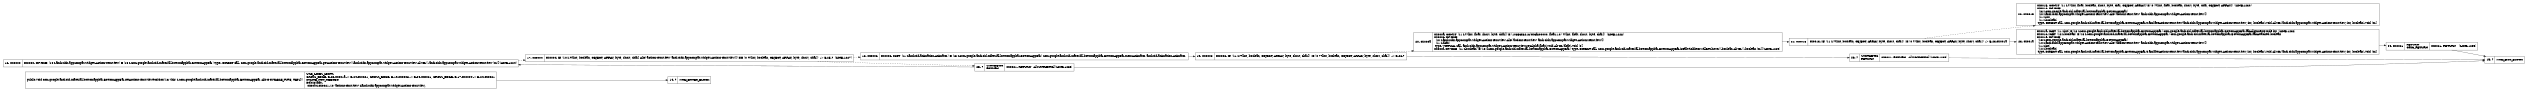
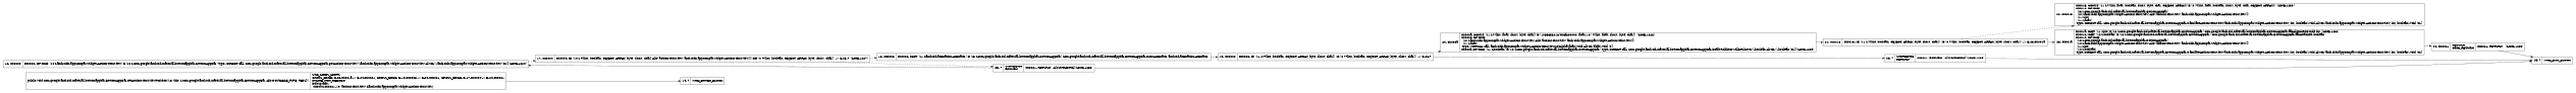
  digraph {
    rankdir=LR
    node [shape=record]
    n1 [label="{14\:\ ?|MTH_ENTER_BLOCK\l}"]
    n2 [label="{16\:\ 0x0000|0x0000: INVOKE  (r0 I:androidx.appcompat.widget.ActionMenuView) = (r3 I:com.google.android.material.bottomappbar.BottomAppBar) type: DIRECT call: com.google.android.material.bottomappbar.BottomAppBar.getActionMenuView():androidx.appcompat.widget.ActionMenuView A[MD:():androidx.appcompat.widget.ActionMenuView (m)] (LINE:1224)\l}"]
    n3 [label="{17\:\ 0x0004|0x0004: IF  (r0 I:??[int, boolean, OBJECT, ARRAY, byte, short, char] A[D('actionMenuView' androidx.appcompat.widget.ActionMenuView)]) == (0 ??[int, boolean, OBJECT, ARRAY, byte, short, char])  \-\> B:25:?  (LINE:1227)\l}"]
    n4 [label="{18\:\ 0x0006|0x0006: IGET  (r1 I:android.animation.Animator) = (r3 I:com.google.android.material.bottomappbar.BottomAppBar) com.google.android.material.bottomappbar.BottomAppBar.menuAnimator android.animation.Animator \l}"]
    n5 [label="{25\:\ ?|SYNTHETIC\lRETURN\l|0x0021: RETURN   A[SYNTHETIC] (LINE:1235)\l}"]
    n6 [label="{19\:\ 0x0008|0x0008: IF  (r1 I:??[int, boolean, OBJECT, ARRAY, byte, short, char]) != (0 ??[int, boolean, OBJECT, ARRAY, byte, short, char])  \-\> B:26:? \l}"]
    n7 [label="{15\:\ ?|MTH_EXIT_BLOCK\l}"]
    n8 [label="{20\:\ 0x000a|0x000a: CONST  (r1 I:??[int, float, short, byte, char]) = (1065353216(0x3f800000, float:1.0) ??[int, float, short, byte, char])  (LINE:1228)\l0x000c: INVOKE  \l  (r0 I:androidx.appcompat.widget.ActionMenuView A[D('actionMenuView' androidx.appcompat.widget.ActionMenuView)])\l  (r1 I:float)\l type: VIRTUAL call: androidx.appcompat.widget.ActionMenuView.setAlpha(float):void A[MD:(float):void (s)]\l0x000f: INVOKE  (r1 I:boolean) = (r3 I:com.google.android.material.bottomappbar.BottomAppBar) type: DIRECT call: com.google.android.material.bottomappbar.BottomAppBar.isFabVisibleOrWillBeShown():boolean A[MD:():boolean (m)] (LINE:1229)\l}"]
    n9 [label="{26\:\ ?|SYNTHETIC\lRETURN\l|0x0021: RETURN   A[SYNTHETIC] (LINE:1235)\l}"]
    n10 [label="{21\:\ 0x0013|0x0013: IF  (r1 I:??[int, boolean, OBJECT, ARRAY, byte, short, char]) != (0 ??[int, boolean, OBJECT, ARRAY, byte, short, char])  \-\> B:23:0x001a \l}"]
-   n11 [label="{22\:\ 0x0015|0x0015: CONST  (r1 I:??[int, float, boolean, short, byte, char, OBJECT, ARRAY]) = (0 ??[int, float, boolean, short, byte, char, OBJECT, ARRAY])  (LINE:1230)\l0x0016: INVOKE  \l  (r3 I:com.google.android.material.bottomappbar.BottomAppBar)\l  (r0 I:androidx.appcompat.widget.ActionMenuView A[D('actionMenuView' androidx.appcompat.widget.ActionMenuView)])\l  (r1 I:int)\l  (r1 I:boolean)\l type: DIRECT call: com.google.android.material.bottomappbar.BottomAppBar.translateActionMenuView(androidx.appcompat.widget.ActionMenuView, int, boolean):void A[MD:(androidx.appcompat.widget.ActionMenuView, int, boolean):void (m)]\l}"]
+   n11 [label="{22\:\ 0x0015|0x0015: CONST  (r1 I:??[int, float, boolean, short, byte, char, OBJECT, ARRAY]) = (0 ??[int, float, boolean, short, byte, char, OBJECT, ARRAY])  (LINE:1230)\l0x0016: INVOKE  \l  (r3 I:com.google.android.material.bottomappbar.BottomAppBar)\l  (r0 I:androidx.appcompat.widget.ActionMenuView A[D('actionMenuView' androidx.appcompat.widget.ActionMenuView)])\l  (r1 I:int)\l  (r1 I:float)\l type: DIRECT call: com.google.android.material.bottomappbar.BottomAppBar.translateActionMenuView(androidx.appcompat.widget.ActionMenuView, int, boolean):void A[MD:(androidx.appcompat.widget.ActionMenuView, int, boolean):void (m)]\l}"]
    n12 [label="{23\:\ 0x001a|0x001a: IGET  (r1 I:int) = (r3 I:com.google.android.material.bottomappbar.BottomAppBar) com.google.android.material.bottomappbar.BottomAppBar.fabAlignmentMode int  (LINE:1232)\l0x001c: IGET  (r2 I:boolean) = (r3 I:com.google.android.material.bottomappbar.BottomAppBar) com.google.android.material.bottomappbar.BottomAppBar.fabAttached boolean \l0x001e: INVOKE  \l  (r3 I:com.google.android.material.bottomappbar.BottomAppBar)\l  (r0 I:androidx.appcompat.widget.ActionMenuView A[D('actionMenuView' androidx.appcompat.widget.ActionMenuView)])\l  (r1 I:int)\l  (r2 I:boolean)\l type: DIRECT call: com.google.android.material.bottomappbar.BottomAppBar.translateActionMenuView(androidx.appcompat.widget.ActionMenuView, int, boolean):void A[MD:(androidx.appcompat.widget.ActionMenuView, int, boolean):void (m)]\l}"]
    n13 [label="{24\:\ 0x0021|RETURN\lORIG_RETURN\l|0x0021: RETURN    (LINE:1235)\l}"]
    n14 [label="{public void com.google.android.material.bottomappbar.BottomAppBar.setActionMenuViewPosition((r3 'this' I:com.google.android.material.bottomappbar.BottomAppBar A[IMMUTABLE_TYPE, THIS]))  | USE_LINES_HINTS\lCROSS_EDGE: B:23:0x001a \-\> B:24:0x0021, CROSS_EDGE: B:19:0x0008 \-\> B:24:0x0021, CROSS_EDGE: B:17:0x0004 \-\> B:24:0x0021\lINLINE_NOT_NEEDED\lDebug Info:\l  0x0004\-0x0021: r0 'actionMenuView' Landroidx\/appcompat\/widget\/ActionMenuView;\l}"]
    n2 -> n3 [style=dashed]
    n3 -> n4 [style=dashed]
    n3 -> n5 [style=dashed]
    n4 -> n6
    n5 -> n2
    n5 -> n7
    n6 -> n8 [style=dashed]
    n6 -> n9
    n8 -> n10
    n9 -> n7
    n10 -> n11 [style=dashed]
    n10 -> n12
    n12 -> n13
    n13 -> n7
    n14 -> n1
  }
